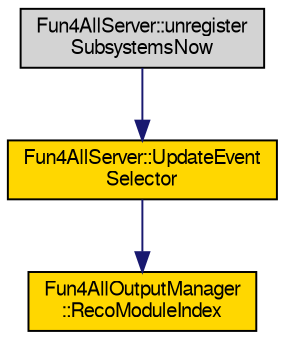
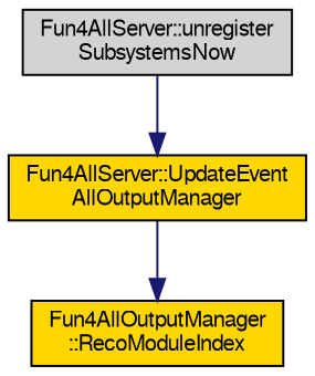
  digraph {
    rankdir=TB
    node [color=black fillcolor=gold fontname=FreeSans fontsize=10 shape=record style=filled]
    edge [color=midnightblue fontname=FreeSans fontsize=10 labelfontname=FreeSans labelfontsize=10 style=solid]
    n1 [fillcolor=lightgrey fontcolor=black height=0.2 label="Fun4AllServer::unregister\lSubsystemsNow" width=0.4]
-   n2 [height=0.2 label="Fun4AllServer::UpdateEvent\lSelector" width=0.4]
+   n2 [height=0.2 label="Fun4AllServer::UpdateEvent\lAllOutputManager" width=0.4]
    n3 [height=0.2 label="Fun4AllOutputManager\l::RecoModuleIndex" width=0.4]
    n1 -> n2
    n2 -> n3
  }
